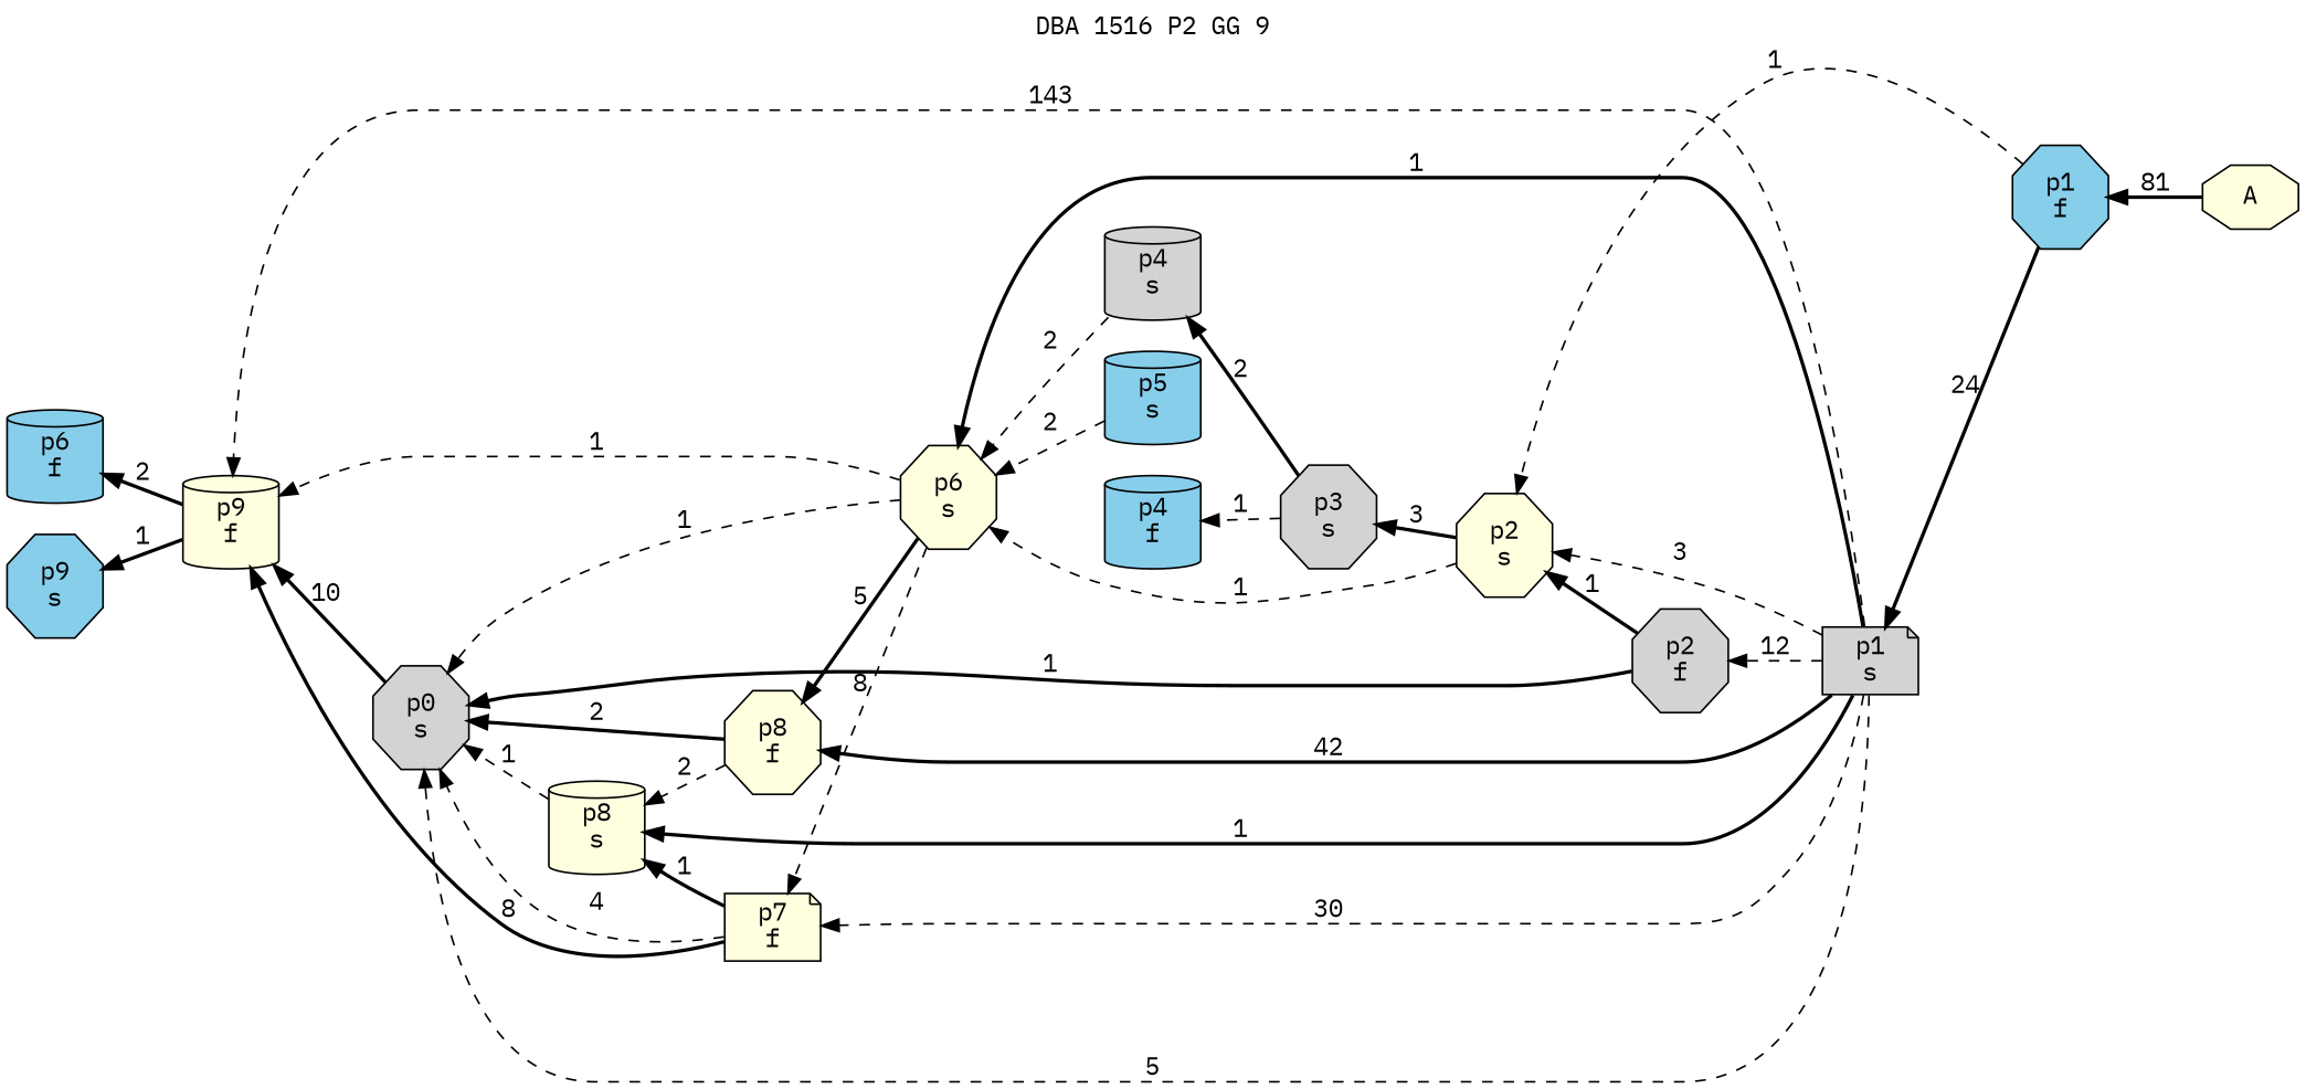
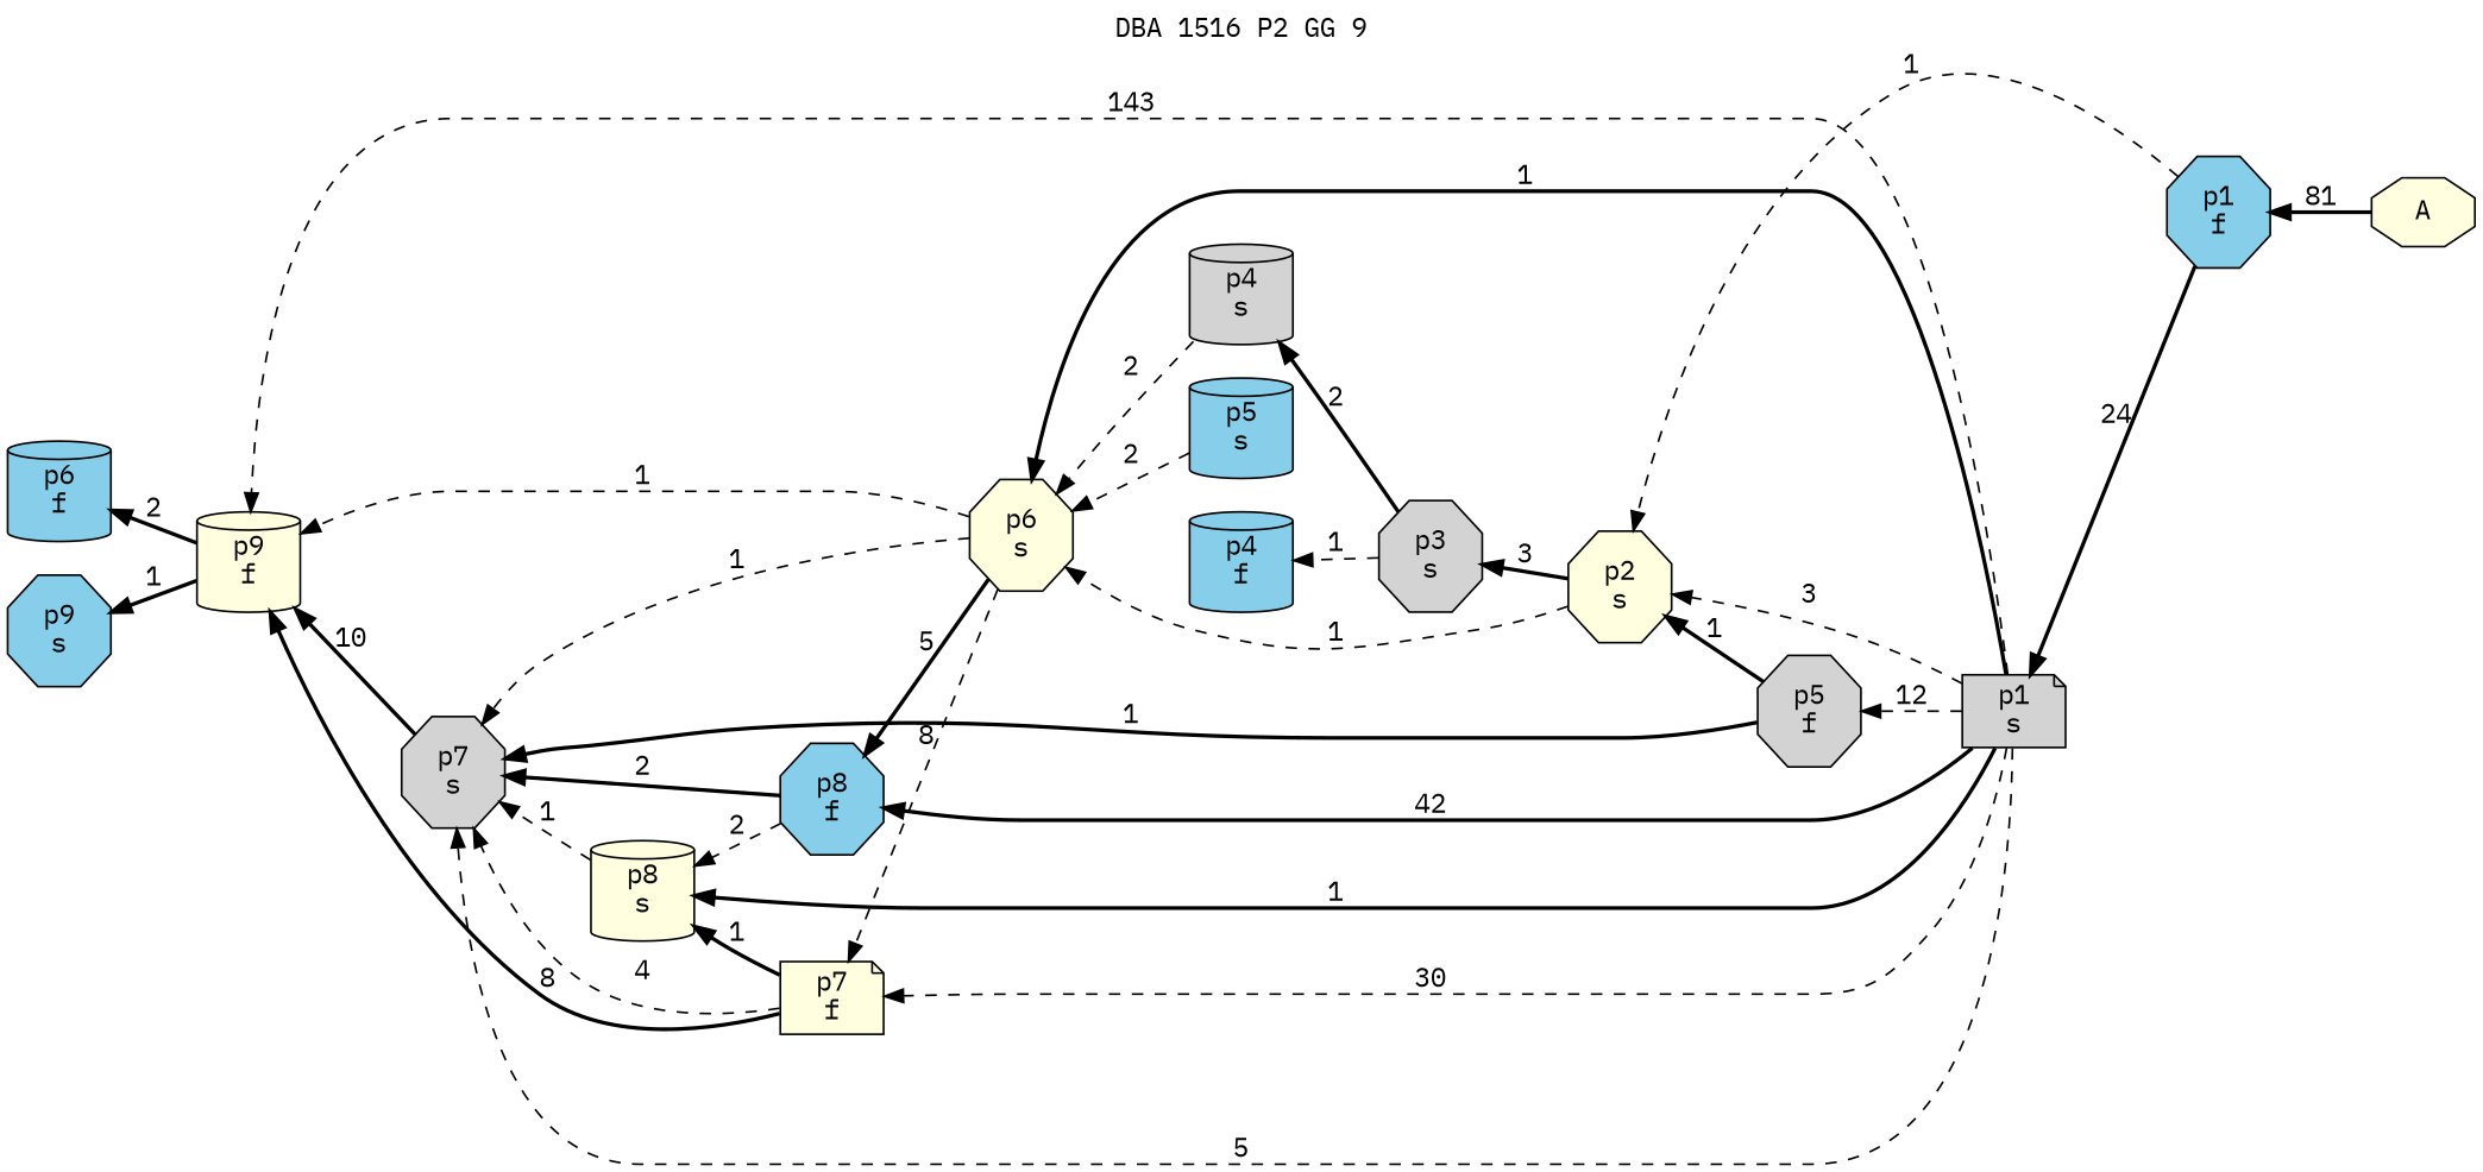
  digraph {
    fontname="IBM Plex Mono"
    label=" DBA 1516 P2 GG 9 "
    labelloc=tl
    rankdir=RL
    node [fillcolor=lightyellow fontname="IBM Plex Mono" shape=octagon style=filled]
    edge [fontname="IBM Plex Mono" style=bold]
    n1 [label=A]
    n2 [fillcolor=skyblue label="p1\nf"]
    n3 [fillcolor=lightgrey label="p1\ns" shape=note]
    n4 [label="p2\ns"]
-   n5 [fillcolor=lightgrey label="p2\nf"]
+   n5 [fillcolor=lightgrey label="p5\nf"]
    n6 [label="p6\ns"]
    n7 [label="p7\nf" shape=note]
    n8 [label="p8\ns" shape=cylinder]
    n9 [label="p9\nf" shape=cylinder]
-   n10 [fillcolor=lightgrey label="p0\ns"]
-   n11 [label="p8\nf"]
+   n10 [fillcolor=lightgrey label="p7\ns"]
+   n11 [fillcolor=skyblue label="p8\nf"]
    n12 [fillcolor=lightgrey label="p3\ns"]
    n13 [fillcolor=skyblue label="p6\nf" shape=cylinder]
    n14 [fillcolor=skyblue label="p9\ns"]
    n15 [fillcolor=lightgrey label="p4\ns" shape=cylinder]
    n16 [fillcolor=skyblue label="p4\nf" shape=cylinder]
    n17 [fillcolor=skyblue label="p5\ns" shape=cylinder]
    n1 -> n2 [label=81]
    n2 -> n3 [label=24]
    n2 -> n4 [label=1 style=dashed]
    n3 -> n4 [label=3 style=dashed]
    n3 -> n5 [label=12 style=dashed]
    n3 -> n6 [label=1]
    n3 -> n7 [label=30 style=dashed]
    n3 -> n8 [label=1]
    n3 -> n9 [label=143 style=dashed]
    n3 -> n10 [label=5 style=dashed]
    n3 -> n11 [label=42]
    n4 -> n6 [label=1 style=dashed]
    n4 -> n12 [label=3]
    n5 -> n4 [label=1]
    n5 -> n10 [label=1]
    n6 -> n7 [label=8 style=dashed]
    n6 -> n9 [label=1 style=dashed]
    n6 -> n10 [label=1 style=dashed]
    n6 -> n11 [label=5]
    n7 -> n8 [label=1]
    n7 -> n9 [label=8]
    n7 -> n10 [label=4 style=dashed]
    n8 -> n10 [label=1 style=dashed]
    n9 -> n13 [label=2]
    n9 -> n14 [label=1]
    n10 -> n9 [label=10]
    n11 -> n8 [label=2 style=dashed]
    n11 -> n10 [label=2]
    n12 -> n15 [label=2]
    n12 -> n16 [label=1 style=dashed]
    n15 -> n6 [label=2 style=dashed]
    n17 -> n6 [label=2 style=dashed]
  }
